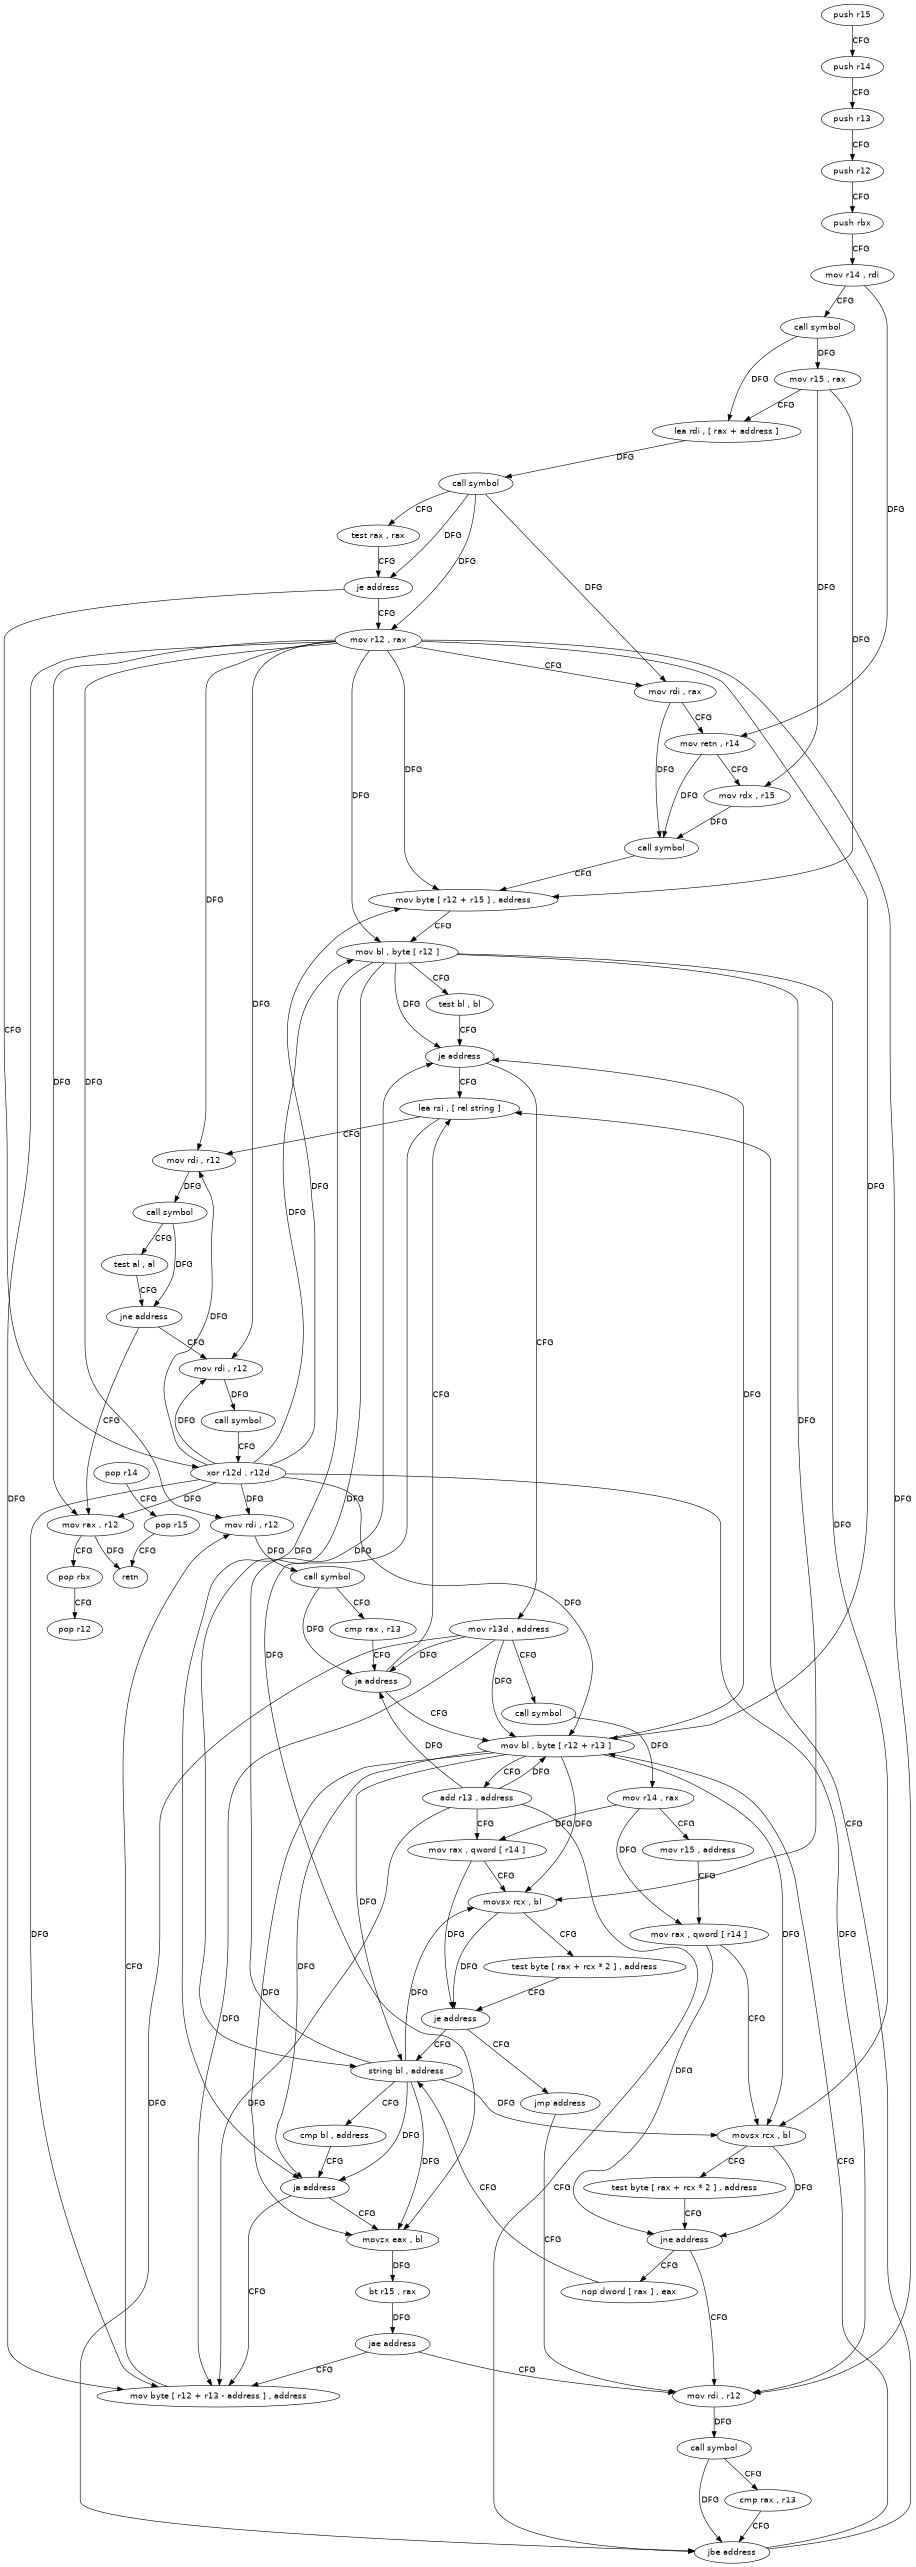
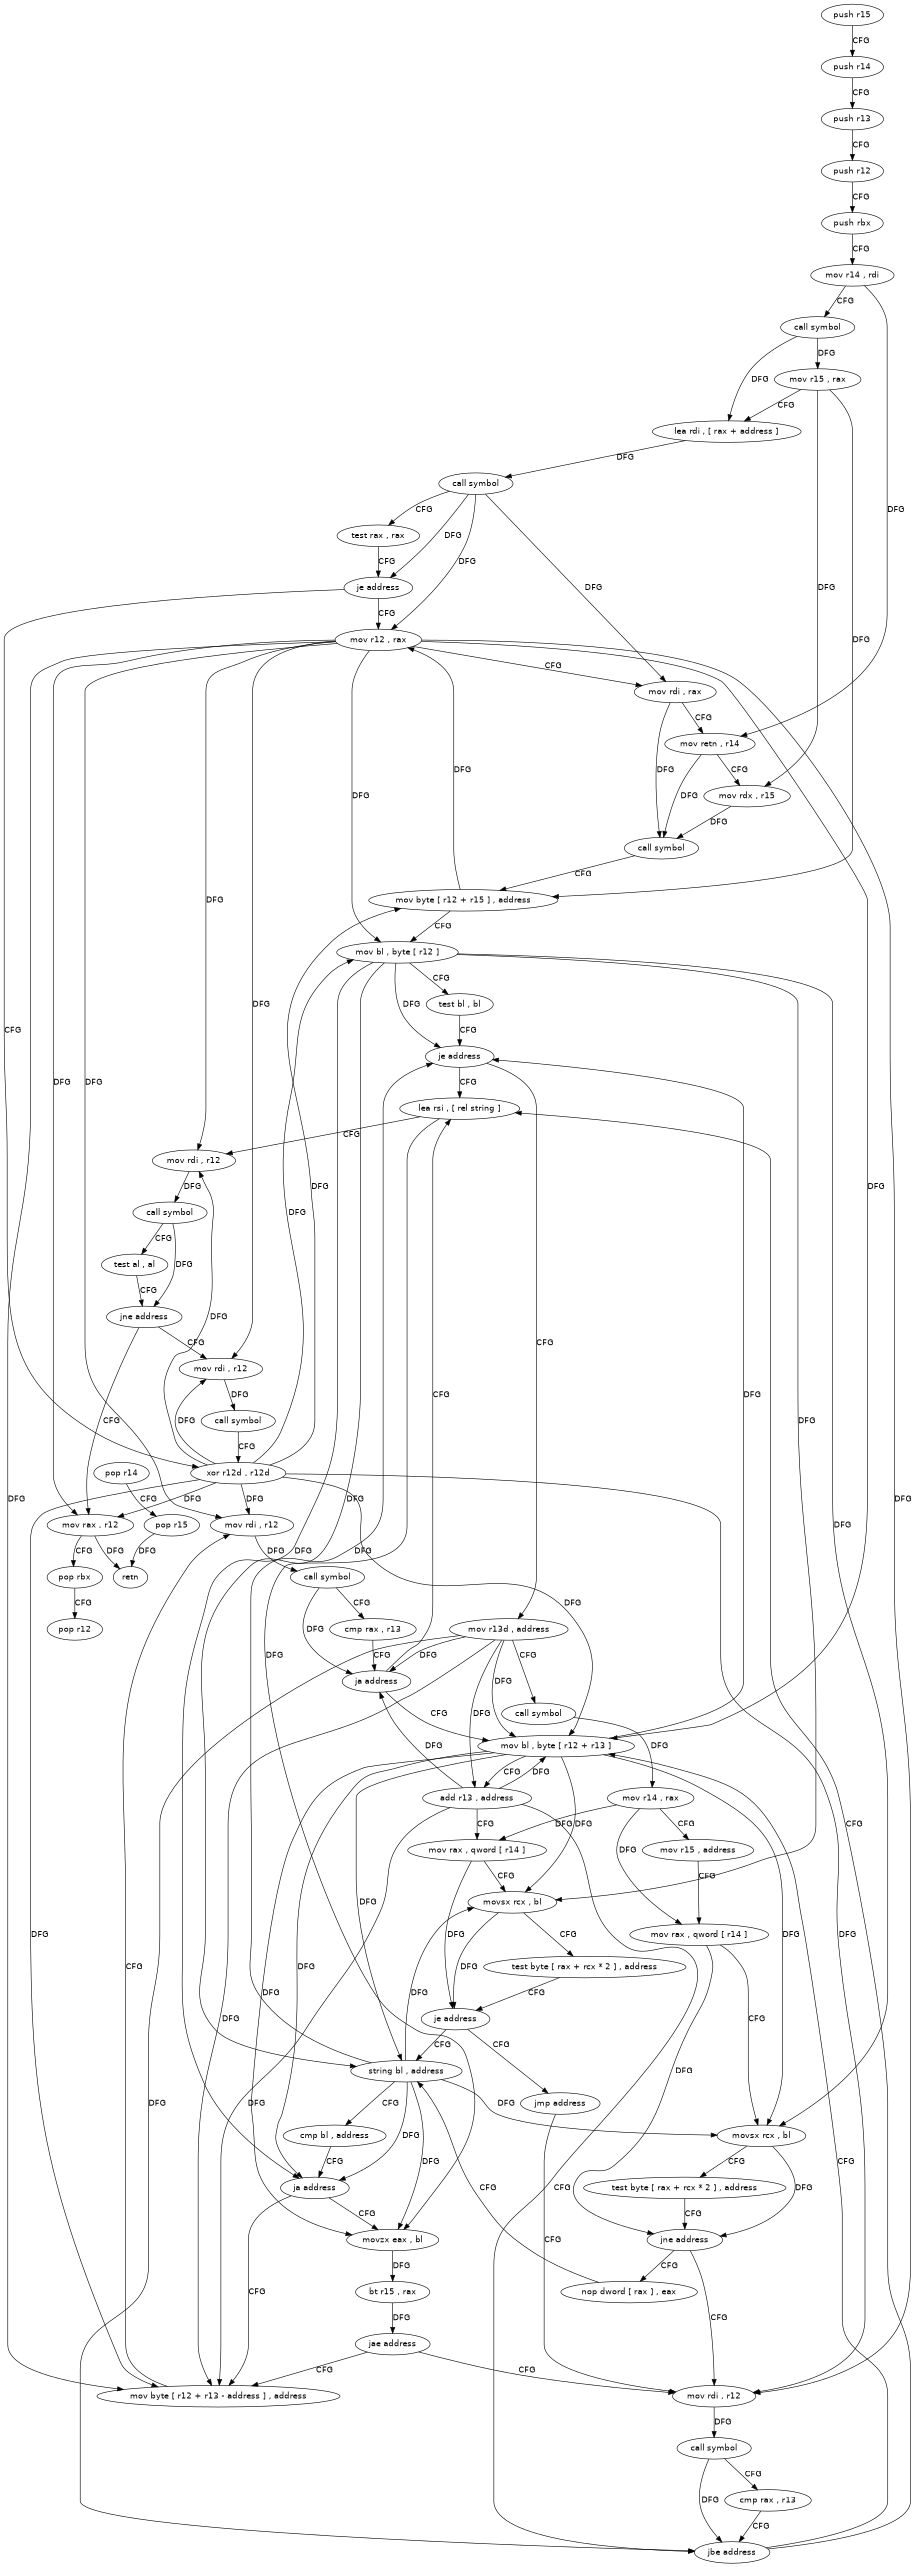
  digraph {
    fontname="DejaVu Sans"
    node [fontname="DejaVu Sans"]
    edge [fontname="DejaVu Sans"]
    n1 [label="push r15"]
    n2 [label="push r14"]
    n3 [label="push r13"]
    n4 [label="push r12"]
    n5 [label="push rbx"]
    n6 [label="mov r14 , rdi"]
    n7 [label="call symbol"]
    n8 [label="mov retn , r14"]
    n9 [label="mov r15 , rax"]
    n10 [label="lea rdi , [ rax + address ]"]
    n11 [label="mov rdx , r15"]
    n12 [label="call symbol"]
    n13 [label="mov byte [ r12 + r15 ] , address"]
    n14 [label="call symbol"]
    n15 [label="mov bl , byte [ r12 ]"]
    n16 [label="test rax , rax"]
    n17 [label="je address"]
    n18 [label="mov r12 , rax"]
    n19 [label="mov rdi , rax"]
    n20 [label="xor r12d , r12d"]
    n21 [label="mov rax , r12"]
    n22 [label="mov rdi , r12"]
    n23 [label="mov rdi , r12"]
    n24 [label="mov rdi , r12"]
    n25 [label="mov bl , byte [ r12 + r13 ]"]
    n26 [label="mov byte [ r12 + r13 - address ] , address"]
    n27 [label="mov rdi , r12"]
    n28 [label="pop rbx"]
    n29 [label=retn]
    n30 [label="test bl , bl"]
    n31 [label="je address"]
    n32 [label="movsx rcx , bl"]
    n33 [label="string bl , address"]
    n34 [label="movsx rcx , bl"]
    n35 [label="ja address"]
    n36 [label="call symbol"]
    n37 [label="call symbol"]
    n38 [label="call symbol"]
    n39 [label="movzx eax , bl"]
    n40 [label="add r13 , address"]
    n41 [label="call symbol"]
    n42 [label="pop r12"]
    n43 [label="lea rsi , [ rel string ]"]
    n44 [label="mov r13d , address"]
    n45 [label="jne address"]
    n46 [label="test byte [ rax + rcx * 2 ] , address"]
    n47 [label="cmp bl , address"]
    n48 [label="je address"]
    n49 [label="test byte [ rax + rcx * 2 ] , address"]
    n50 [label="bt r15 , rax"]
    n51 [label="call symbol"]
    n52 [label="jbe address"]
    n53 [label="ja address"]
    n54 [label="mov r14 , rax"]
    n55 [label="mov rax , qword [ r14 ]"]
    n56 [label="test al , al"]
    n57 [label="jne address"]
    n58 [label="mov r15 , address"]
    n59 [label="mov rax , qword [ r14 ]"]
    n60 [label="nop dword [ rax ] , eax"]
    n61 [label="cmp rax , r13"]
    n62 [label="pop r14"]
    n63 [label="pop r15"]
    n64 [label="jmp address"]
    n65 [label="cmp rax , r13"]
    n66 [label="jae address"]
    n1 -> n2 [label=CFG]
    n2 -> n3 [label=CFG]
    n3 -> n4 [label=CFG]
    n4 -> n5 [label=CFG]
    n5 -> n6 [label=CFG]
    n6 -> n7 [label=CFG]
    n6 -> n8 [label=DFG]
    n7 -> n9 [label=DFG]
    n7 -> n10 [label=DFG]
    n8 -> n11 [label=CFG]
    n8 -> n12 [label=DFG]
    n9 -> n10 [label=CFG]
    n9 -> n11 [label=DFG]
    n9 -> n13 [label=DFG]
    n10 -> n14 [label=DFG]
    n11 -> n12 [label=DFG]
    n12 -> n13 [label=CFG]
    n13 -> n15 [label=CFG]
    n14 -> n16 [label=CFG]
    n14 -> n17 [label=DFG]
    n14 -> n18 [label=DFG]
    n14 -> n19 [label=DFG]
    n15 -> n30 [label=CFG]
    n15 -> n31 [label=DFG]
    n15 -> n32 [label=DFG]
    n15 -> n33 [label=DFG]
    n15 -> n34 [label=DFG]
    n15 -> n35 [label=DFG]
    n16 -> n17 [label=CFG]
    n17 -> n18 [label=CFG]
    n17 -> n20 [label=CFG]
-   n18 -> n13 [label=DFG]
+   n13 -> n18 [label=DFG]
    n18 -> n15 [label=DFG]
    n18 -> n19 [label=CFG]
    n18 -> n21 [label=DFG]
    n18 -> n22 [label=DFG]
    n18 -> n23 [label=DFG]
    n18 -> n24 [label=DFG]
    n18 -> n25 [label=DFG]
    n18 -> n26 [label=DFG]
    n18 -> n27 [label=DFG]
    n19 -> n8 [label=CFG]
    n19 -> n12 [label=DFG]
    n20 -> n13 [label=DFG]
    n20 -> n15 [label=DFG]
    n20 -> n21 [label=DFG]
    n20 -> n22 [label=DFG]
    n20 -> n23 [label=DFG]
    n20 -> n24 [label=DFG]
    n20 -> n25 [label=DFG]
    n20 -> n26 [label=DFG]
    n20 -> n27 [label=DFG]
    n21 -> n28 [label=CFG]
    n21 -> n29 [label=DFG]
    n22 -> n36 [label=DFG]
    n23 -> n37 [label=DFG]
    n24 -> n38 [label=DFG]
    n25 -> n31 [label=DFG]
    n25 -> n32 [label=DFG]
    n25 -> n33 [label=DFG]
    n25 -> n34 [label=DFG]
    n25 -> n35 [label=DFG]
    n25 -> n39 [label=DFG]
    n25 -> n40 [label=CFG]
    n26 -> n27 [label=CFG]
    n27 -> n41 [label=DFG]
    n28 -> n42 [label=CFG]
    n30 -> n31 [label=CFG]
    n31 -> n43 [label=CFG]
    n31 -> n44 [label=CFG]
    n32 -> n45 [label=DFG]
    n32 -> n46 [label=CFG]
    n33 -> n31 [label=DFG]
    n33 -> n32 [label=DFG]
    n33 -> n34 [label=DFG]
    n33 -> n35 [label=DFG]
    n33 -> n39 [label=DFG]
    n33 -> n47 [label=CFG]
    n34 -> n48 [label=DFG]
    n34 -> n49 [label=CFG]
    n35 -> n26 [label=CFG]
    n35 -> n39 [label=CFG]
    n36 -> n56 [label=CFG]
    n36 -> n57 [label=DFG]
    n37 -> n20 [label=CFG]
    n38 -> n52 [label=DFG]
    n38 -> n61 [label=CFG]
    n39 -> n50 [label=DFG]
    n40 -> n25 [label=DFG]
    n40 -> n26 [label=DFG]
    n40 -> n52 [label=CFG]
    n40 -> n53 [label=DFG]
    n40 -> n55 [label=CFG]
    n41 -> n53 [label=DFG]
    n41 -> n65 [label=CFG]
    n43 -> n22 [label=CFG]
    n43 -> n39 [label=DFG]
    n44 -> n25 [label=DFG]
    n44 -> n26 [label=DFG]
+   n44 -> n40 [label=DFG]
    n44 -> n51 [label=CFG]
    n44 -> n52 [label=DFG]
    n44 -> n53 [label=DFG]
    n45 -> n24 [label=CFG]
    n45 -> n60 [label=CFG]
    n46 -> n45 [label=CFG]
    n47 -> n35 [label=CFG]
    n48 -> n33 [label=CFG]
    n48 -> n64 [label=CFG]
    n49 -> n48 [label=CFG]
    n50 -> n66 [label=DFG]
    n51 -> n54 [label=DFG]
    n52 -> n25 [label=CFG]
    n52 -> n43 [label=CFG]
    n53 -> n25 [label=CFG]
    n53 -> n43 [label=CFG]
    n54 -> n55 [label=DFG]
    n54 -> n58 [label=CFG]
    n54 -> n59 [label=DFG]
    n55 -> n34 [label=CFG]
    n55 -> n48 [label=DFG]
    n56 -> n57 [label=CFG]
    n57 -> n21 [label=CFG]
    n57 -> n23 [label=CFG]
    n58 -> n59 [label=CFG]
    n59 -> n32 [label=CFG]
    n59 -> n45 [label=DFG]
    n60 -> n33 [label=CFG]
    n61 -> n52 [label=CFG]
    n62 -> n63 [label=CFG]
-   n63 -> n29 [label=CFG]
+   n63 -> n29 [label=DFG]
    n64 -> n24 [label=CFG]
    n65 -> n53 [label=CFG]
    n66 -> n24 [label=CFG]
    n66 -> n26 [label=CFG]
  }
